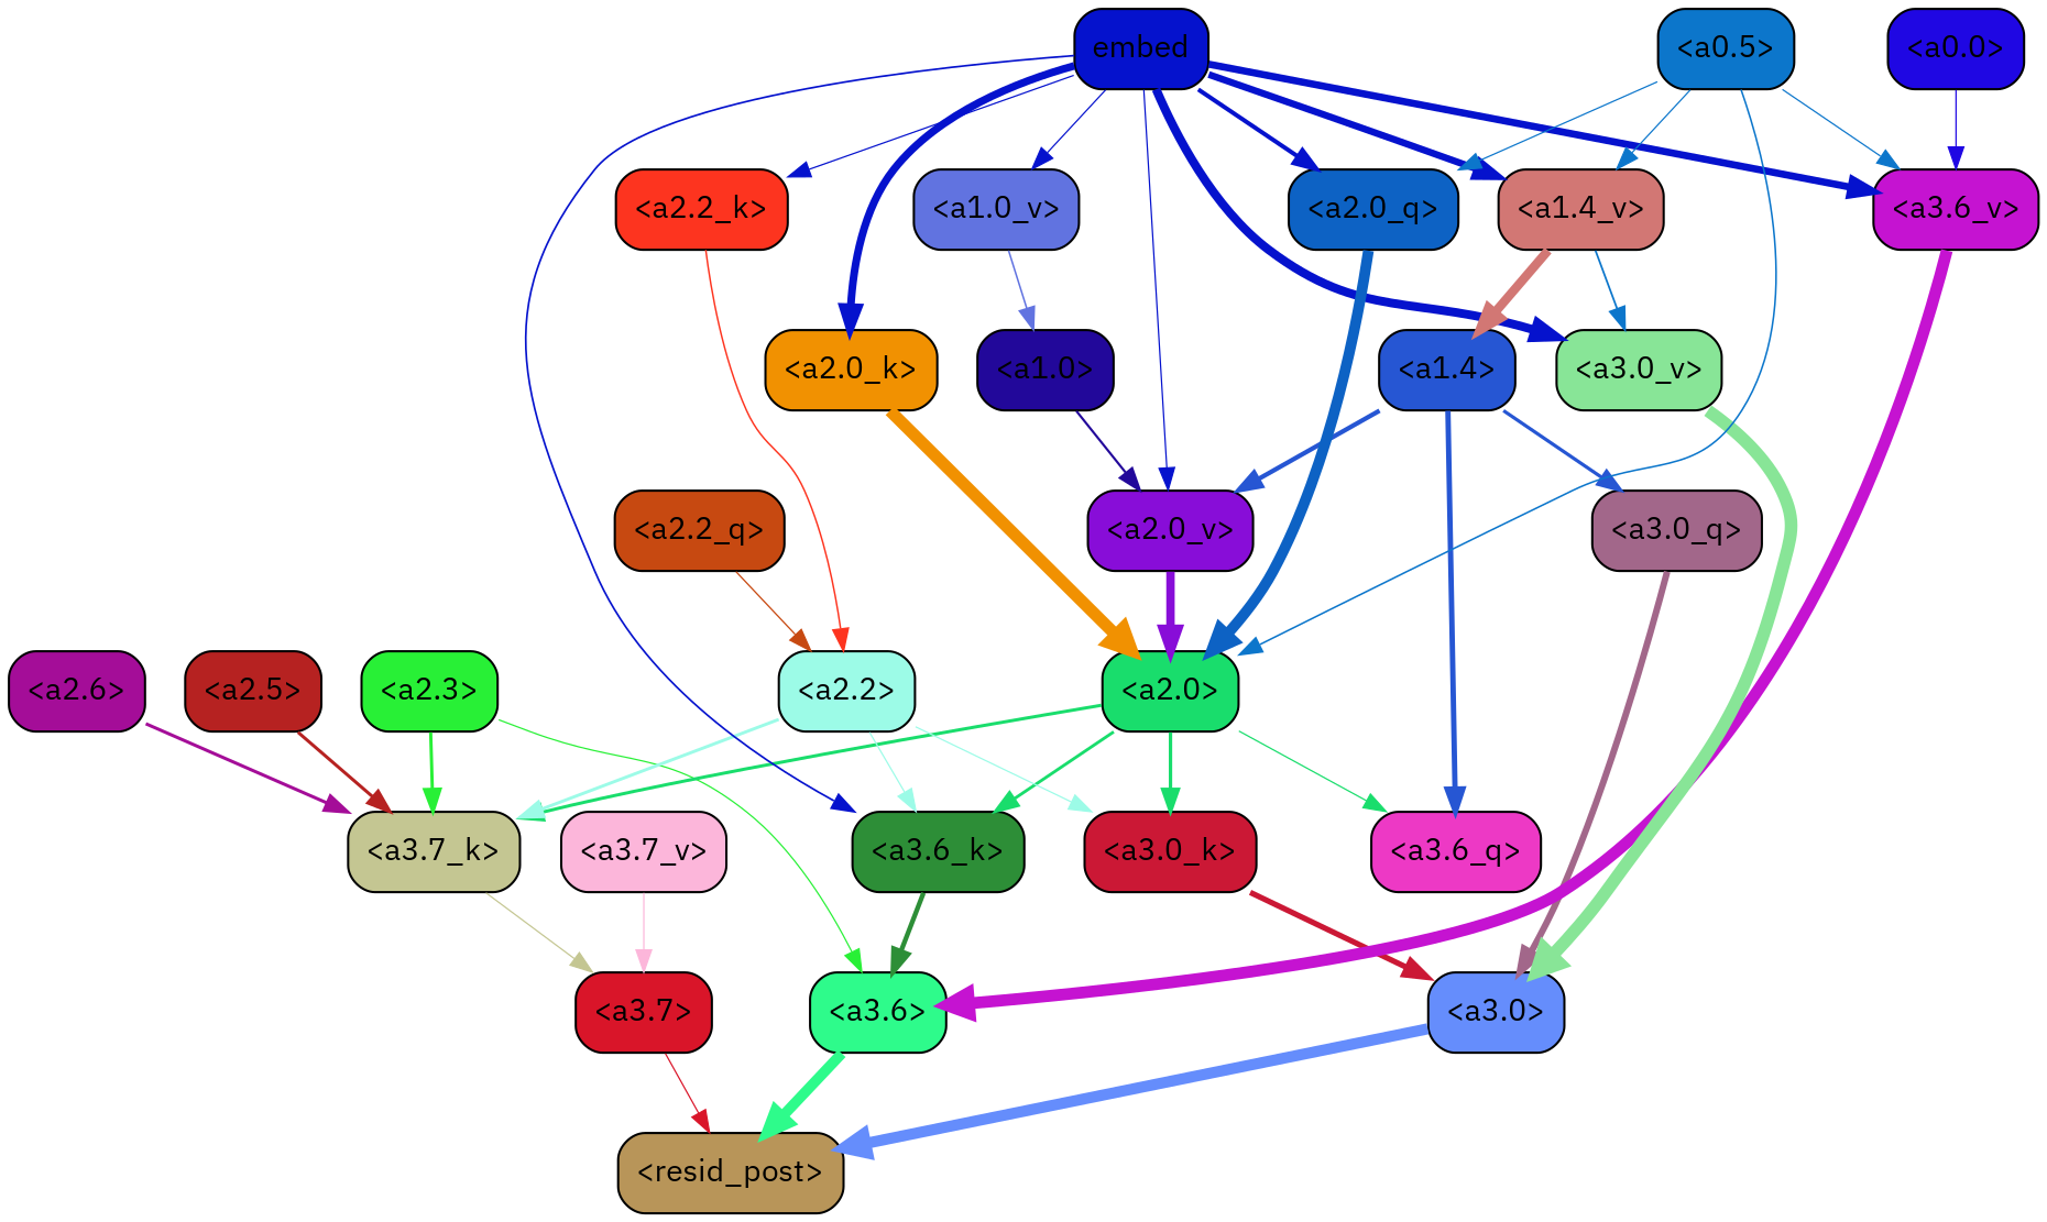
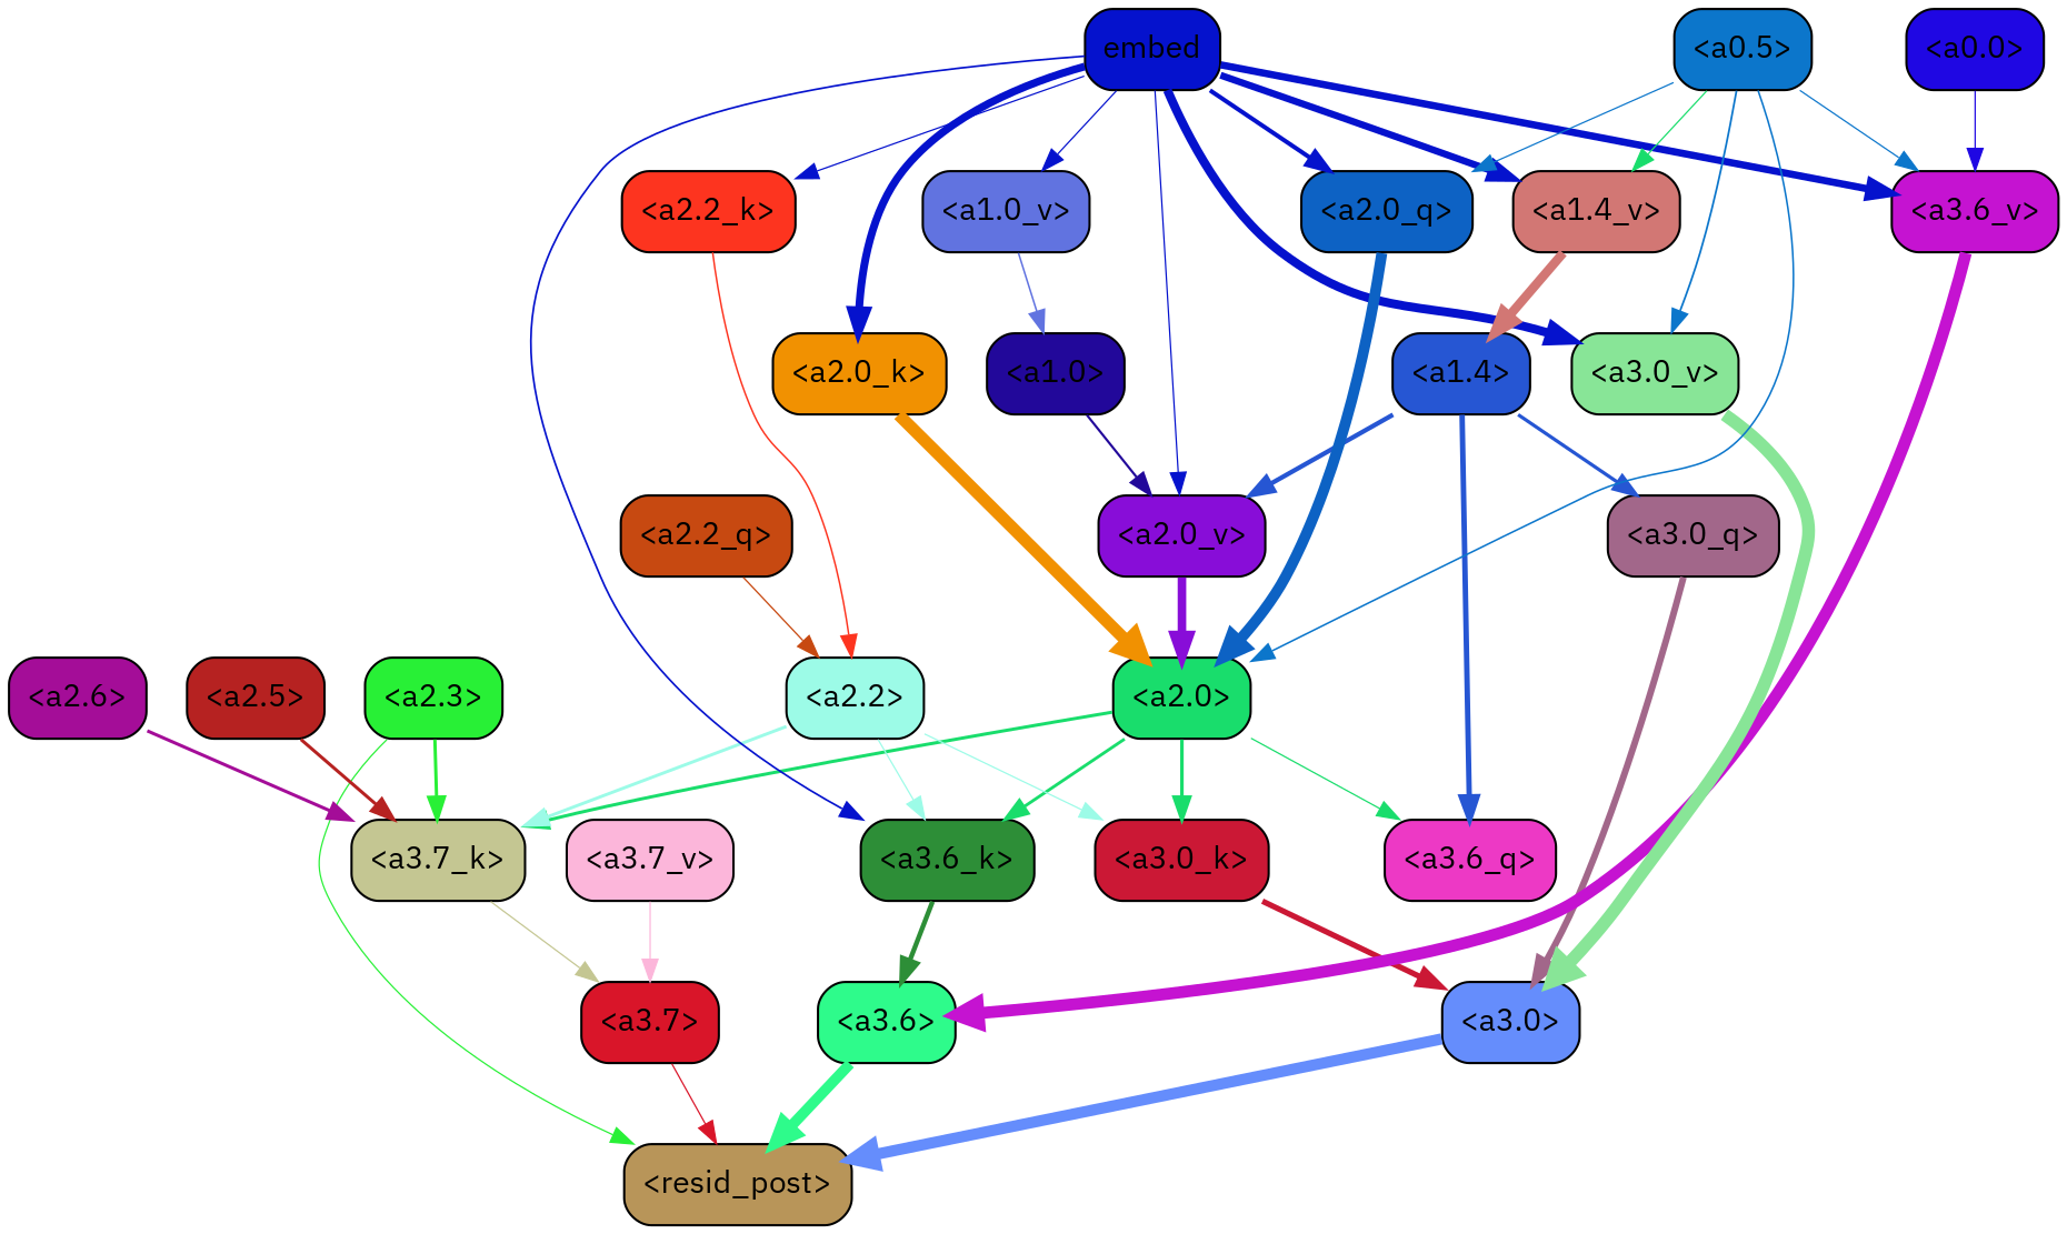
  strict digraph {
    fontname="IBM Plex Sans"
    splines=true
    node [color=black fontname="IBM Plex Sans" shape=box style="filled, rounded"]
    edge [color="#0512cd" fontname="IBM Plex Sans" penwidth=0.6]
    "<a3.7>" [fillcolor="#d91529"]
    "<resid_post>" [fillcolor="#b89559"]
    "<a3.6>" [fillcolor="#2efb8b"]
    "<a3.0>" [fillcolor="#658dfc"]
    "<a2.3>" [fillcolor="#28f036"]
    "<a3.7_k>" [fillcolor="#c4c692"]
    "<a3.6_q>" [fillcolor="#ed39c5"]
    "<a3.0_q>" [fillcolor="#a2678a"]
    "<a3.6_k>" [fillcolor="#2d8e37"]
    "<a3.0_k>" [fillcolor="#cb1835"]
    "<a3.7_v>" [fillcolor="#fcb6da"]
    "<a3.6_v>" [fillcolor="#c513d1"]
    "<a3.0_v>" [fillcolor="#88e597"]
    "<a2.0>" [fillcolor="#19dd6c"]
    "<a1.4>" [fillcolor="#2656d3"]
    "<a2.0_v>" [fillcolor="#880dd8"]
    "<a2.6>" [fillcolor="#a40d98"]
    "<a2.5>" [fillcolor="#b62221"]
    "<a2.2>" [fillcolor="#9cfbe7"]
    embed [fillcolor="#0512cd"]
    "<a2.0_q>" [fillcolor="#0d62c4"]
    "<a2.2_k>" [fillcolor="#fd341f"]
    "<a2.0_k>" [fillcolor="#f19101"]
    "<a1.4_v>" [fillcolor="#d27774"]
    "<a1.0_v>" [fillcolor="#6173e0"]
    "<a1.0>" [fillcolor="#22089a"]
    "<a0.5>" [fillcolor="#0c76cb"]
    "<a0.0>" [fillcolor="#1f07e3"]
    "<a2.2_q>" [fillcolor="#c74911"]
    "<a3.7>" -> "<resid_post>" [color="#d91529"]
    "<a3.6>" -> "<resid_post>" [color="#2efb8b" penwidth=4.749041676521301]
    "<a3.0>" -> "<resid_post>" [color="#658dfc" penwidth=5.004215121269226]
-   "<a2.3>" -> "<a3.6>" [color="#28f036"]
+   "<a2.3>" -> "<resid_post>" [color="#28f036"]
    "<a2.3>" -> "<a3.7_k>" [color="#28f036" penwidth=1.4559586644172668]
    "<a3.7_k>" -> "<a3.7>" [color="#c4c692"]
    "<a3.0_q>" -> "<a3.0>" [color="#a2678a" penwidth=2.9459195733070374]
    "<a3.6_k>" -> "<a3.6>" [color="#2d8e37" penwidth=2.13908451795578]
    "<a3.0_k>" -> "<a3.0>" [color="#cb1835" penwidth=2.520303964614868]
    "<a3.7_v>" -> "<a3.7>" [color="#fcb6da"]
    "<a3.6_v>" -> "<a3.6>" [color="#c513d1" penwidth=5.297133803367615]
    "<a3.0_v>" -> "<a3.0>" [color="#88e597" penwidth=5.680712580680847]
    "<a2.0>" -> "<a3.7_k>" [color="#19dd6c" penwidth=1.4582423567771912]
    "<a2.0>" -> "<a3.6_q>" [color="#19dd6c"]
    "<a2.0>" -> "<a3.6_k>" [color="#19dd6c" penwidth=1.3792681694030762]
    "<a2.0>" -> "<a3.0_k>" [color="#19dd6c" penwidth=1.5433646440505981]
    "<a1.4>" -> "<a3.6_q>" [color="#2656d3" penwidth=2.407962203025818]
    "<a1.4>" -> "<a3.0_q>" [color="#2656d3" penwidth=1.5490156412124634]
    "<a1.4>" -> "<a2.0_v>" [color="#2656d3" penwidth=2.058677911758423]
    "<a2.0_v>" -> "<a2.0>" [color="#880dd8" penwidth=3.7890332341194153]
    "<a2.6>" -> "<a3.7_k>" [color="#a40d98" penwidth=1.468173325061798]
    "<a2.5>" -> "<a3.7_k>" [color="#b62221" penwidth=1.457568109035492]
    "<a2.2>" -> "<a3.7_k>" [color="#9cfbe7" penwidth=1.4199435114860535]
    "<a2.2>" -> "<a3.6_k>" [color="#9cfbe7"]
    "<a2.2>" -> "<a3.0_k>" [color="#9cfbe7"]
    embed -> "<a3.6_k>" [penwidth=0.8273519277572632]
    embed -> "<a3.6_v>" [penwidth=3.2414157912135124]
    embed -> "<a3.0_v>" [penwidth=3.929257571697235]
    embed -> "<a2.0_v>"
    embed -> "<a2.0_q>" [penwidth=1.9435837268829346]
    embed -> "<a2.2_k>"
    embed -> "<a2.0_k>" [penwidth=3.4579111337661743]
    embed -> "<a1.4_v>" [penwidth=3.0905416011810303]
    embed -> "<a1.0_v>"
    "<a2.0_q>" -> "<a2.0>" [color="#0d62c4" penwidth=4.832814455032349]
    "<a2.2_k>" -> "<a2.2>" [color="#fd341f" penwidth=0.7200896441936493]
    "<a2.0_k>" -> "<a2.0>" [color="#f19101" penwidth=5.423068851232529]
    "<a1.4_v>" -> "<a1.4>" [color="#d27774" penwidth=4.065267086029053]
    "<a1.0_v>" -> "<a1.0>" [color="#6173e0" penwidth=0.7517843246459961]
    "<a1.0>" -> "<a2.0_v>" [color="#22089a" penwidth=1.041085124015808]
    "<a0.5>" -> "<a3.6_v>" [color="#0c76cb"]
-   "<a1.4_v>" -> "<a3.0_v>" [color="#0c76cb" penwidth=0.8535017371177673]
+   "<a0.5>" -> "<a3.0_v>" [color="#0c76cb" penwidth=0.8535017371177673]
    "<a0.5>" -> "<a2.0>" [color="#0c76cb" penwidth=0.7646331787109375]
    "<a0.5>" -> "<a2.0_q>" [color="#0c76cb"]
-   "<a0.5>" -> "<a1.4_v>" [color="#0c76cb"]
+   "<a0.5>" -> "<a1.4_v>" [color="#19dd6c"]
    "<a0.0>" -> "<a3.6_v>" [color="#1f07e3"]
    "<a2.2_q>" -> "<a2.2>" [color="#c74911" penwidth=0.6301735639572144]
  }
